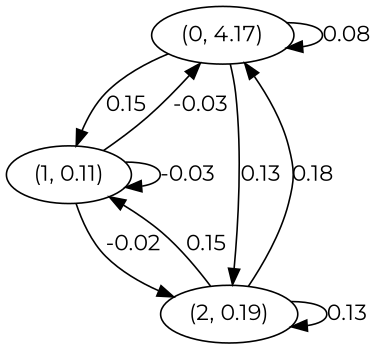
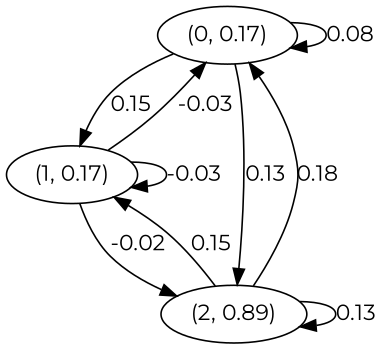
  digraph {
    fontname=Montserrat
    node [fontname=Montserrat]
    edge [fontname=Montserrat]
-   n1 [label="(0, 4.17)"]
-   n2 [label="(1, 0.11)"]
-   n3 [label="(2, 0.19)"]
+   n1 [label="(0, 0.17)"]
+   n2 [label="(1, 0.17)"]
+   n3 [label="(2, 0.89)"]
    n1 -> n1 [label=0.08]
    n1 -> n2 [label=0.15]
    n1 -> n3 [label=0.13]
    n2 -> n1 [label=-0.03]
    n2 -> n2 [label=-0.03]
    n2 -> n3 [label=-0.02]
    n3 -> n1 [label=0.18]
    n3 -> n2 [label=0.15]
    n3 -> n3 [label=0.13]
  }
